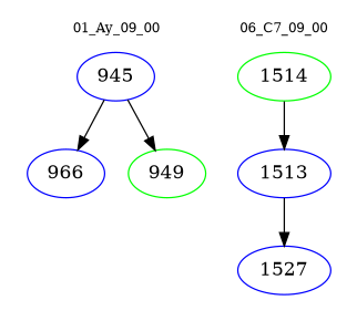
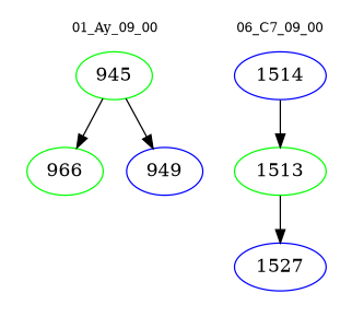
  digraph {
    node [color=blue]
    edge [color=black]
-   n1 [label=945]
-   n2 [label=966]
-   n3 [color=green label=949]
-   n4 [label=1513]
+   n1 [color=green label=945]
+   n2 [color=green label=966]
+   n3 [label=949]
+   n4 [color=green label=1513]
    n5 [label=1527]
-   n6 [color=green label=1514]
+   n6 [label=1514]
    subgraph cluster_1 {
      color=white
      fontsize=10
      label="01_Ay_09_00"
      n1
      n2
      n3
    }
    subgraph cluster_2 {
      color=white
      fontsize=10
      label="06_C7_09_00"
      n4
      n5
      n6
    }
    n1 -> n2
    n1 -> n3
    n4 -> n5
    n6 -> n4
  }
